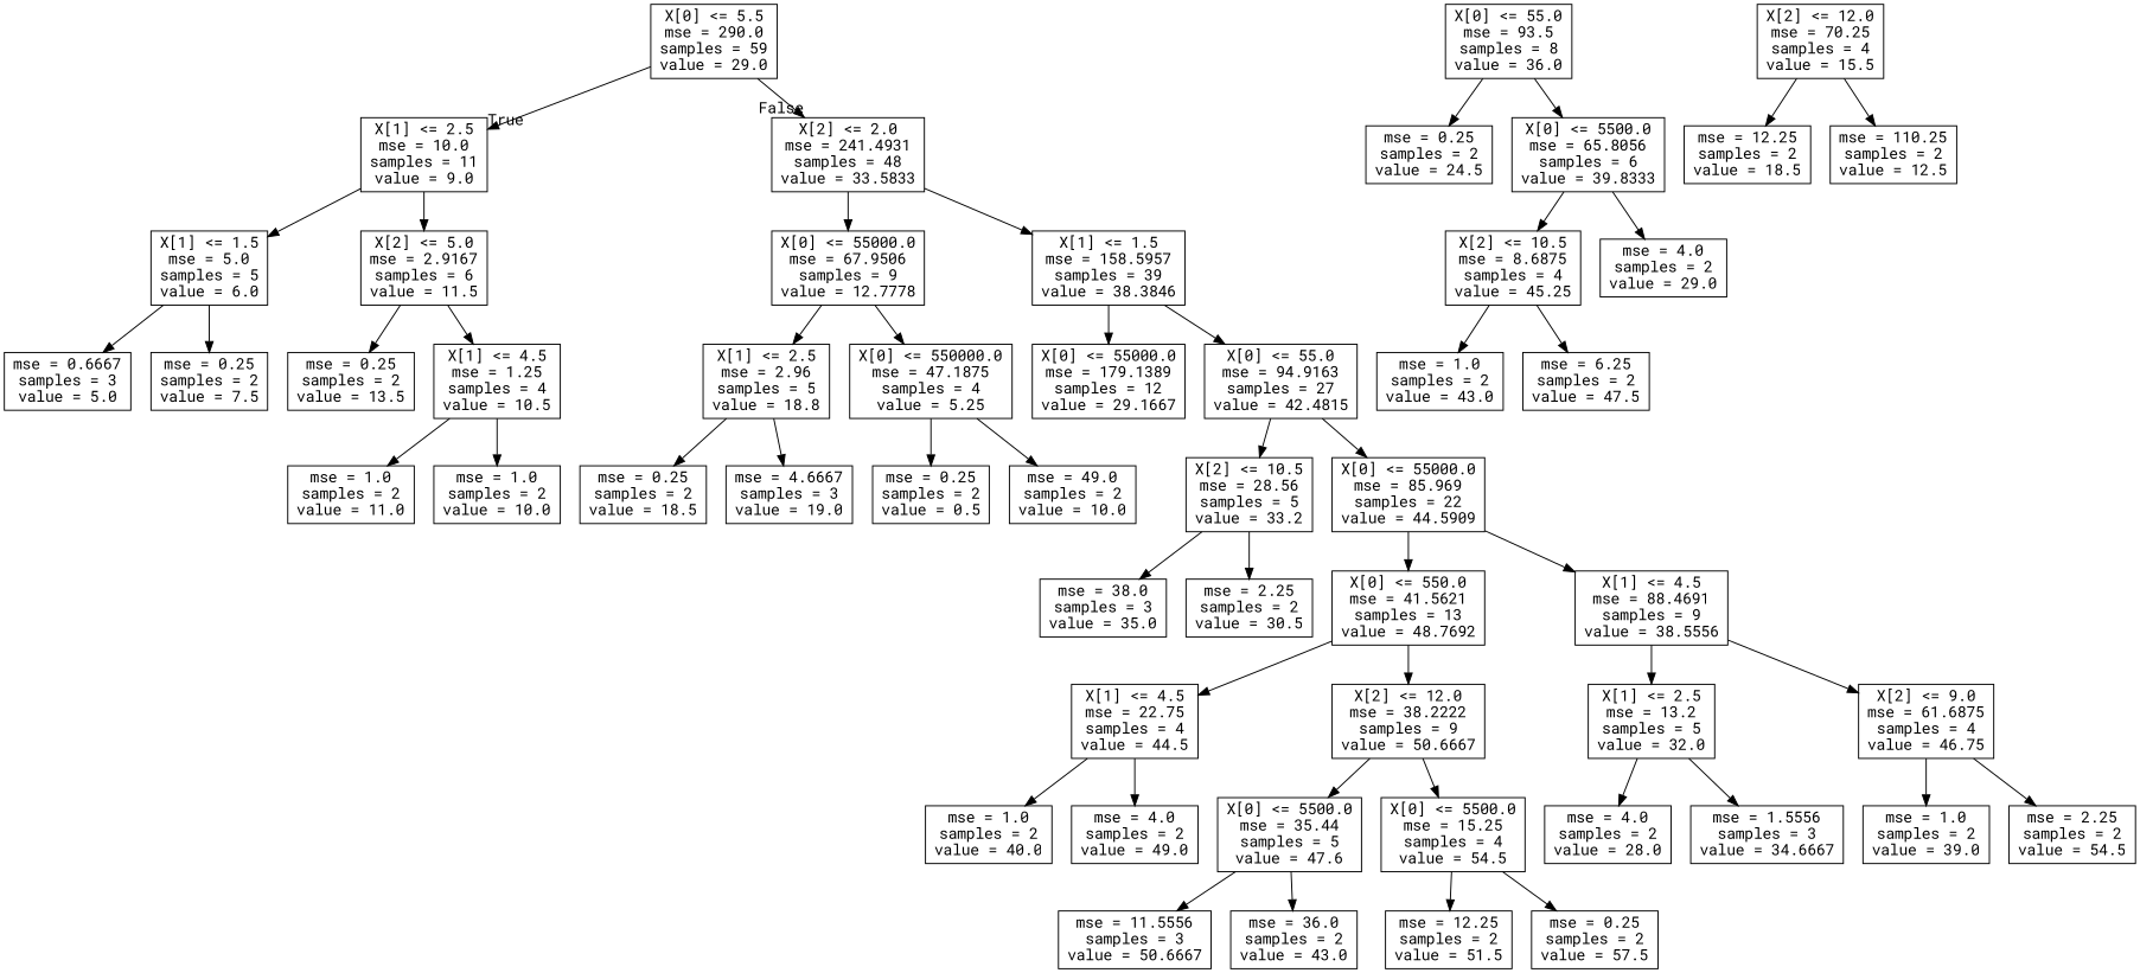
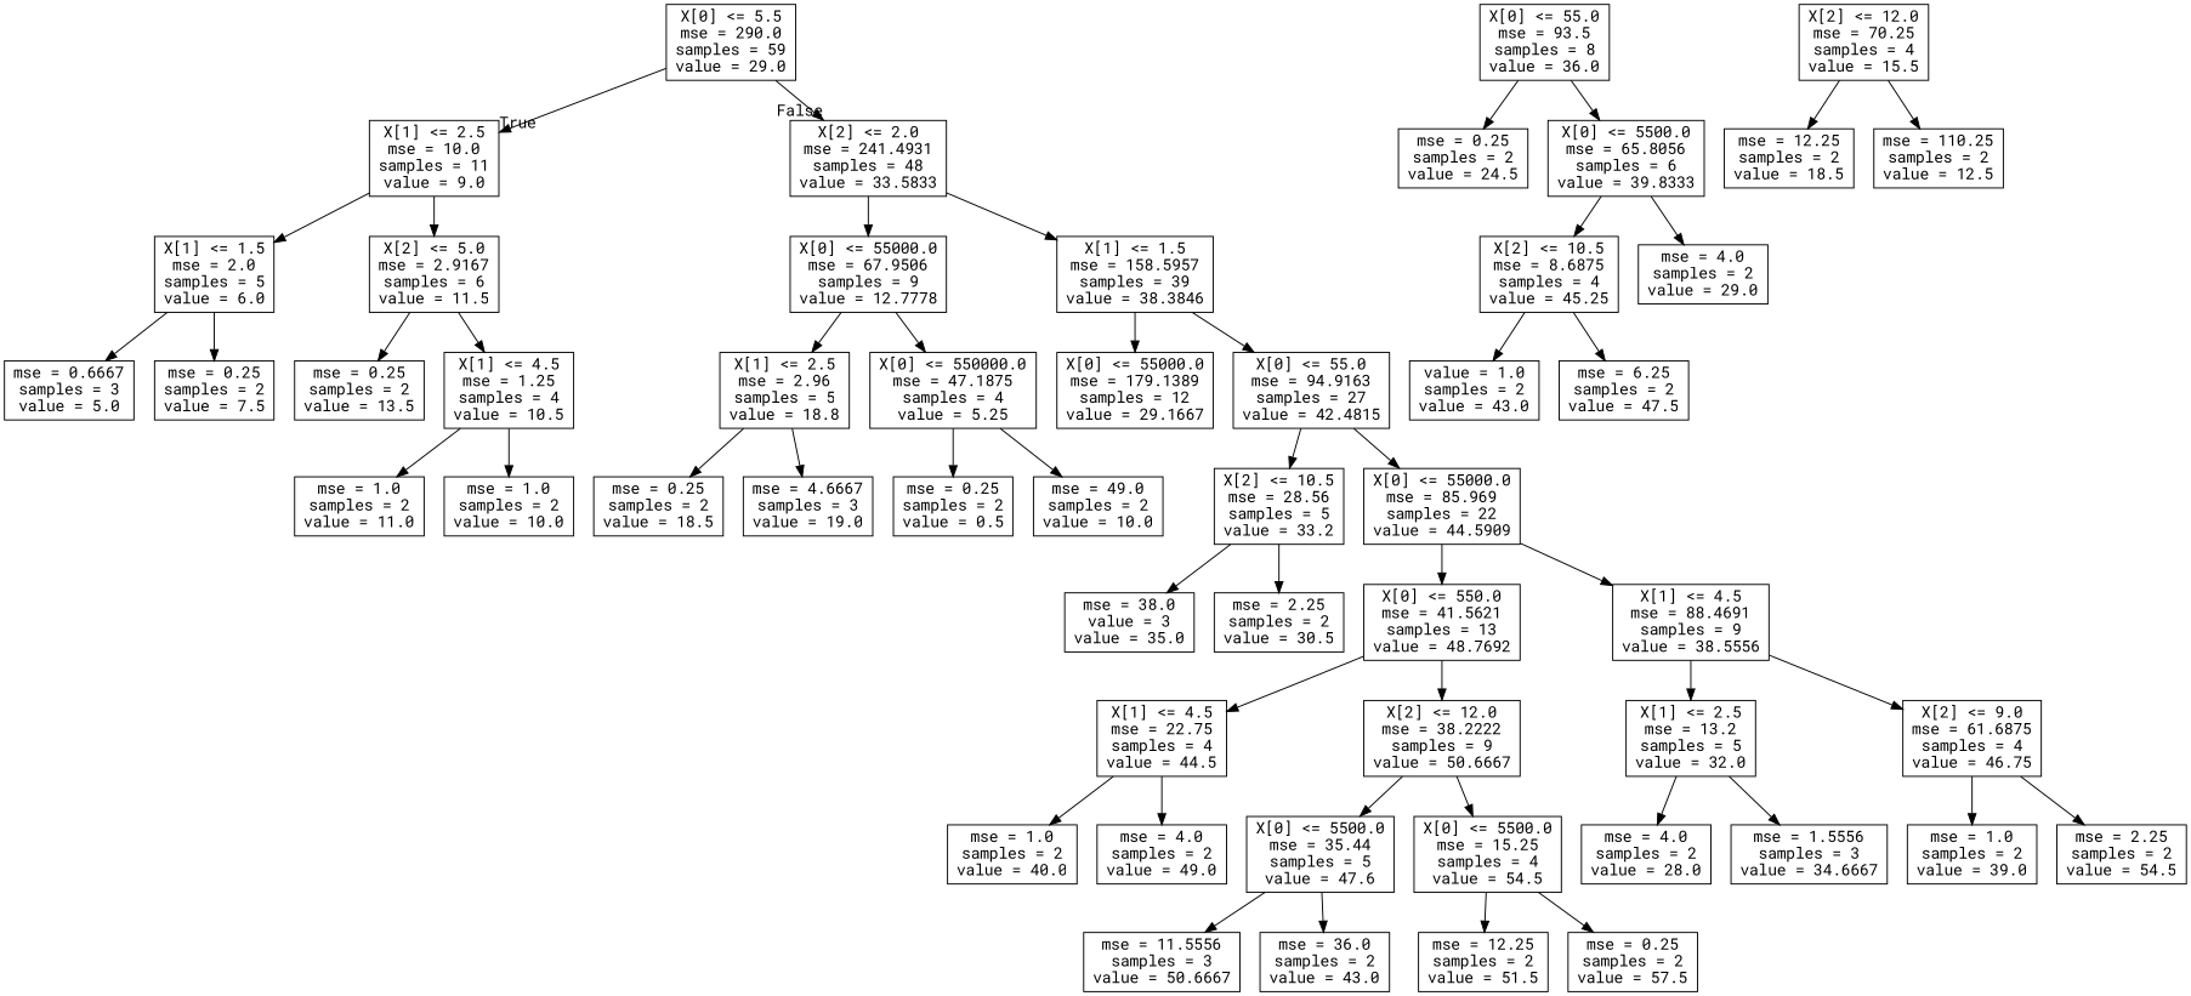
  digraph {
    fontname="Roboto Mono"
    node [fontname="Roboto Mono" shape=box]
    edge [fontname="Roboto Mono"]
    n1 [label="X[0] <= 5.5\nmse = 290.0\nsamples = 59\nvalue = 29.0"]
    n2 [label="X[1] <= 2.5\nmse = 10.0\nsamples = 11\nvalue = 9.0"]
    n3 [label="X[2] <= 2.0\nmse = 241.4931\nsamples = 48\nvalue = 33.5833"]
-   n4 [label="X[1] <= 1.5\nmse = 5.0\nsamples = 5\nvalue = 6.0"]
+   n4 [label="X[1] <= 1.5\nmse = 2.0\nsamples = 5\nvalue = 6.0"]
    n5 [label="X[2] <= 5.0\nmse = 2.9167\nsamples = 6\nvalue = 11.5"]
    n6 [label="X[0] <= 55000.0\nmse = 67.9506\nsamples = 9\nvalue = 12.7778"]
    n7 [label="X[1] <= 1.5\nmse = 158.5957\nsamples = 39\nvalue = 38.3846"]
    n8 [label="mse = 0.6667\nsamples = 3\nvalue = 5.0"]
    n9 [label="mse = 0.25\nsamples = 2\nvalue = 7.5"]
    n10 [label="mse = 0.25\nsamples = 2\nvalue = 13.5"]
    n11 [label="X[1] <= 4.5\nmse = 1.25\nsamples = 4\nvalue = 10.5"]
    n12 [label="mse = 1.0\nsamples = 2\nvalue = 11.0"]
    n13 [label="mse = 1.0\nsamples = 2\nvalue = 10.0"]
    n14 [label="X[1] <= 2.5\nmse = 2.96\nsamples = 5\nvalue = 18.8"]
    n15 [label="X[0] <= 550000.0\nmse = 47.1875\nsamples = 4\nvalue = 5.25"]
    n16 [label="X[0] <= 55000.0\nmse = 179.1389\nsamples = 12\nvalue = 29.1667"]
    n17 [label="X[0] <= 55.0\nmse = 94.9163\nsamples = 27\nvalue = 42.4815"]
    n18 [label="mse = 0.25\nsamples = 2\nvalue = 18.5"]
    n19 [label="mse = 4.6667\nsamples = 3\nvalue = 19.0"]
    n20 [label="mse = 0.25\nsamples = 2\nvalue = 0.5"]
    n21 [label="mse = 49.0\nsamples = 2\nvalue = 10.0"]
    n22 [label="X[2] <= 10.5\nmse = 28.56\nsamples = 5\nvalue = 33.2"]
    n23 [label="X[0] <= 55000.0\nmse = 85.969\nsamples = 22\nvalue = 44.5909"]
    n24 [label="X[0] <= 55.0\nmse = 93.5\nsamples = 8\nvalue = 36.0"]
    n25 [label="mse = 0.25\nsamples = 2\nvalue = 24.5"]
    n26 [label="X[0] <= 5500.0\nmse = 65.8056\nsamples = 6\nvalue = 39.8333"]
    n27 [label="X[2] <= 12.0\nmse = 70.25\nsamples = 4\nvalue = 15.5"]
    n28 [label="mse = 12.25\nsamples = 2\nvalue = 18.5"]
    n29 [label="mse = 110.25\nsamples = 2\nvalue = 12.5"]
    n30 [label="X[2] <= 10.5\nmse = 8.6875\nsamples = 4\nvalue = 45.25"]
    n31 [label="mse = 4.0\nsamples = 2\nvalue = 29.0"]
-   n32 [label="mse = 1.0\nsamples = 2\nvalue = 43.0"]
+   n32 [label="value = 1.0\nsamples = 2\nvalue = 43.0"]
    n33 [label="mse = 6.25\nsamples = 2\nvalue = 47.5"]
-   n34 [label="mse = 38.0\nsamples = 3\nvalue = 35.0"]
+   n34 [label="mse = 38.0\nvalue = 3\nvalue = 35.0"]
    n35 [label="mse = 2.25\nsamples = 2\nvalue = 30.5"]
    n36 [label="X[0] <= 550.0\nmse = 41.5621\nsamples = 13\nvalue = 48.7692"]
    n37 [label="X[1] <= 4.5\nmse = 88.4691\nsamples = 9\nvalue = 38.5556"]
    n38 [label="X[1] <= 4.5\nmse = 22.75\nsamples = 4\nvalue = 44.5"]
    n39 [label="X[2] <= 12.0\nmse = 38.2222\nsamples = 9\nvalue = 50.6667"]
    n40 [label="X[1] <= 2.5\nmse = 13.2\nsamples = 5\nvalue = 32.0"]
    n41 [label="X[2] <= 9.0\nmse = 61.6875\nsamples = 4\nvalue = 46.75"]
    n42 [label="mse = 1.0\nsamples = 2\nvalue = 40.0"]
    n43 [label="mse = 4.0\nsamples = 2\nvalue = 49.0"]
    n44 [label="X[0] <= 5500.0\nmse = 35.44\nsamples = 5\nvalue = 47.6"]
    n45 [label="X[0] <= 5500.0\nmse = 15.25\nsamples = 4\nvalue = 54.5"]
    n46 [label="mse = 11.5556\nsamples = 3\nvalue = 50.6667"]
    n47 [label="mse = 36.0\nsamples = 2\nvalue = 43.0"]
    n48 [label="mse = 12.25\nsamples = 2\nvalue = 51.5"]
    n49 [label="mse = 0.25\nsamples = 2\nvalue = 57.5"]
    n50 [label="mse = 4.0\nsamples = 2\nvalue = 28.0"]
    n51 [label="mse = 1.5556\nsamples = 3\nvalue = 34.6667"]
    n52 [label="mse = 1.0\nsamples = 2\nvalue = 39.0"]
    n53 [label="mse = 2.25\nsamples = 2\nvalue = 54.5"]
    n1 -> n2 [headlabel=True labelangle=45 labeldistance=2.5]
    n1 -> n3 [headlabel=False labelangle=-45 labeldistance=2.5]
    n2 -> n4
    n2 -> n5
    n3 -> n6
    n3 -> n7
    n4 -> n8
    n4 -> n9
    n5 -> n10
    n5 -> n11
    n6 -> n14
    n6 -> n15
    n7 -> n16
    n7 -> n17
    n11 -> n12
    n11 -> n13
    n14 -> n18
    n14 -> n19
    n15 -> n20
    n15 -> n21
    n17 -> n22
    n17 -> n23
    n22 -> n34
    n22 -> n35
    n23 -> n36
    n23 -> n37
    n24 -> n25
    n24 -> n26
    n26 -> n30
    n26 -> n31
    n27 -> n28
    n27 -> n29
    n30 -> n32
    n30 -> n33
    n36 -> n38
    n36 -> n39
    n37 -> n40
    n37 -> n41
    n38 -> n42
    n38 -> n43
    n39 -> n44
    n39 -> n45
    n40 -> n50
    n40 -> n51
    n41 -> n52
    n41 -> n53
    n44 -> n46
    n44 -> n47
    n45 -> n48
    n45 -> n49
  }
